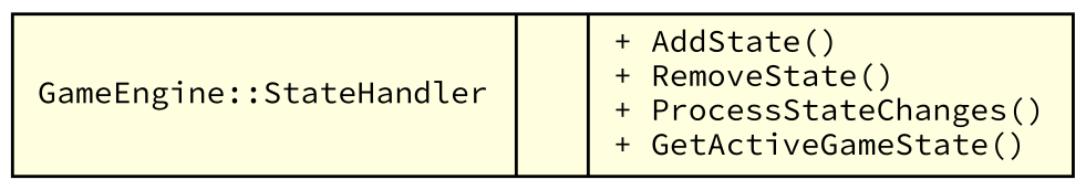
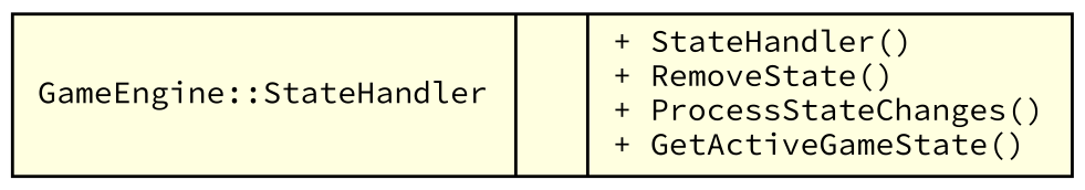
  digraph {
    rankdir=LR
    fontname="Source Code Pro"
-   n1 [color=black fillcolor=lightyellow fontcolor=black fontname="Source Code Pro" fontsize=10 height=0.2 label="{GameEngine::StateHandler\n||+ AddState()\l+ RemoveState()\l+ ProcessStateChanges()\l+ GetActiveGameState()\l}" shape=record style=filled width=0.4]
+   n1 [color=black fillcolor=lightyellow fontcolor=black fontname="Source Code Pro" fontsize=10 height=0.2 label="{GameEngine::StateHandler\n||+ StateHandler()\l+ RemoveState()\l+ ProcessStateChanges()\l+ GetActiveGameState()\l}" shape=record style=filled width=0.4]
  }
